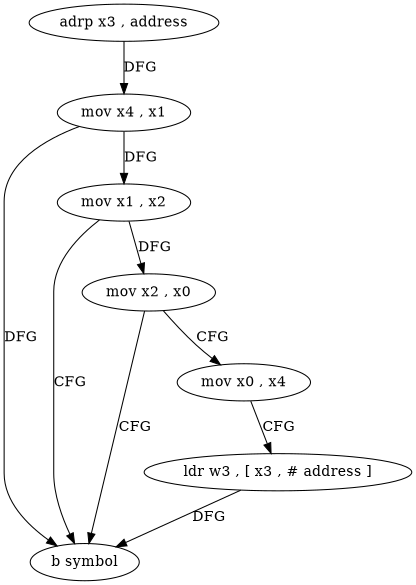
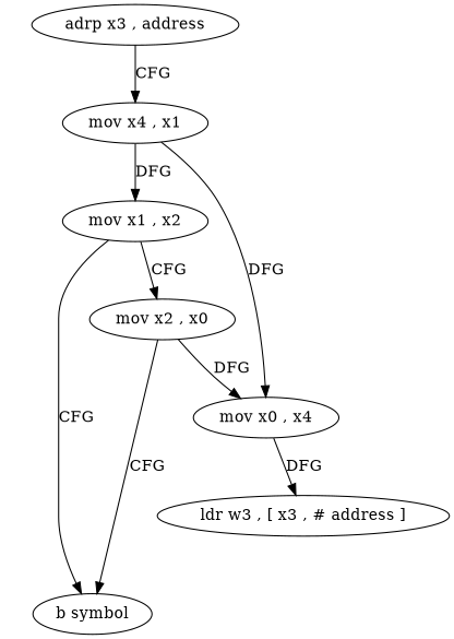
  digraph {
    n1 [label="adrp x3 , address"]
    n2 [label="mov x4 , x1"]
    n3 [label="mov x1 , x2"]
    n4 [label="mov x0 , x4"]
    n5 [label="mov x2 , x0"]
    n6 [label="b symbol"]
    n7 [label="ldr w3 , [ x3 , # address ]"]
-   n1 -> n2 [label=DFG]
+   n1 -> n2 [label=CFG]
    n2 -> n3 [label=DFG]
-   n2 -> n6 [label=DFG]
-   n3 -> n5 [label=DFG]
+   n2 -> n4 [label=DFG]
+   n3 -> n5 [label=CFG]
    n3 -> n6 [label=CFG]
-   n4 -> n7 [label=CFG]
-   n5 -> n4 [label=CFG]
+   n4 -> n7 [label=DFG]
+   n5 -> n4 [label=DFG]
    n5 -> n6 [label=CFG]
-   n7 -> n6 [label=DFG]
  }
